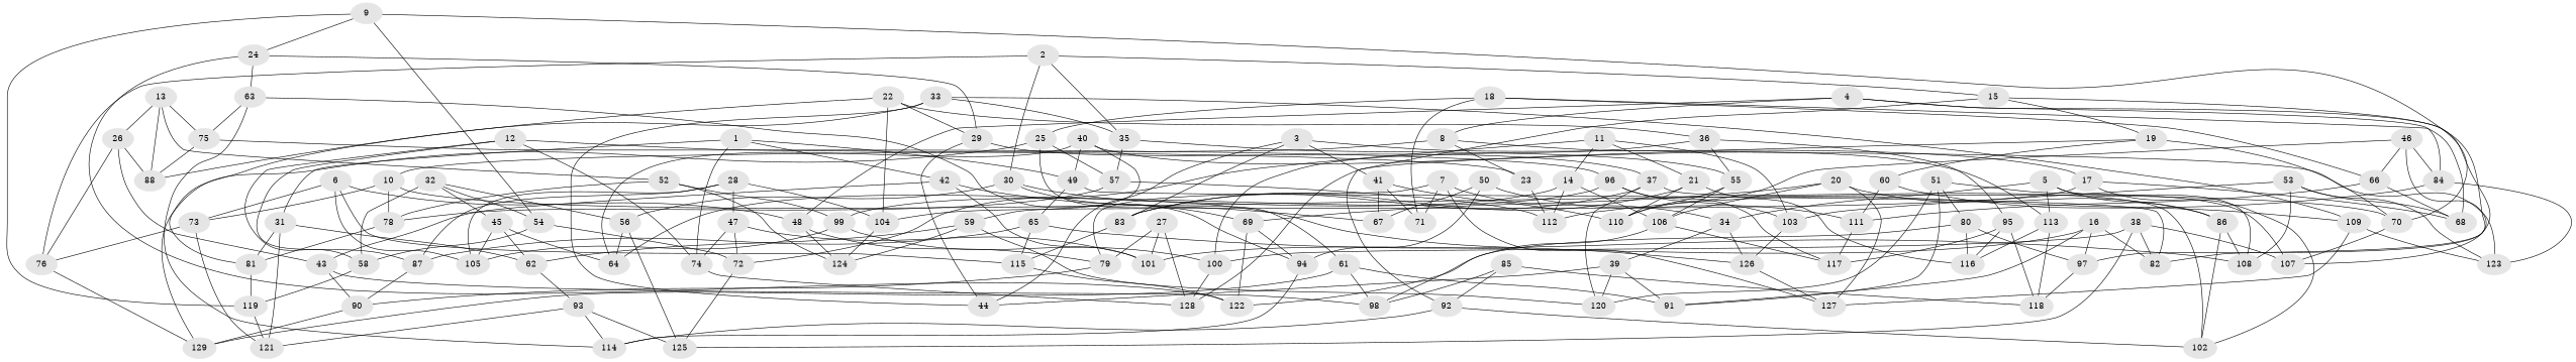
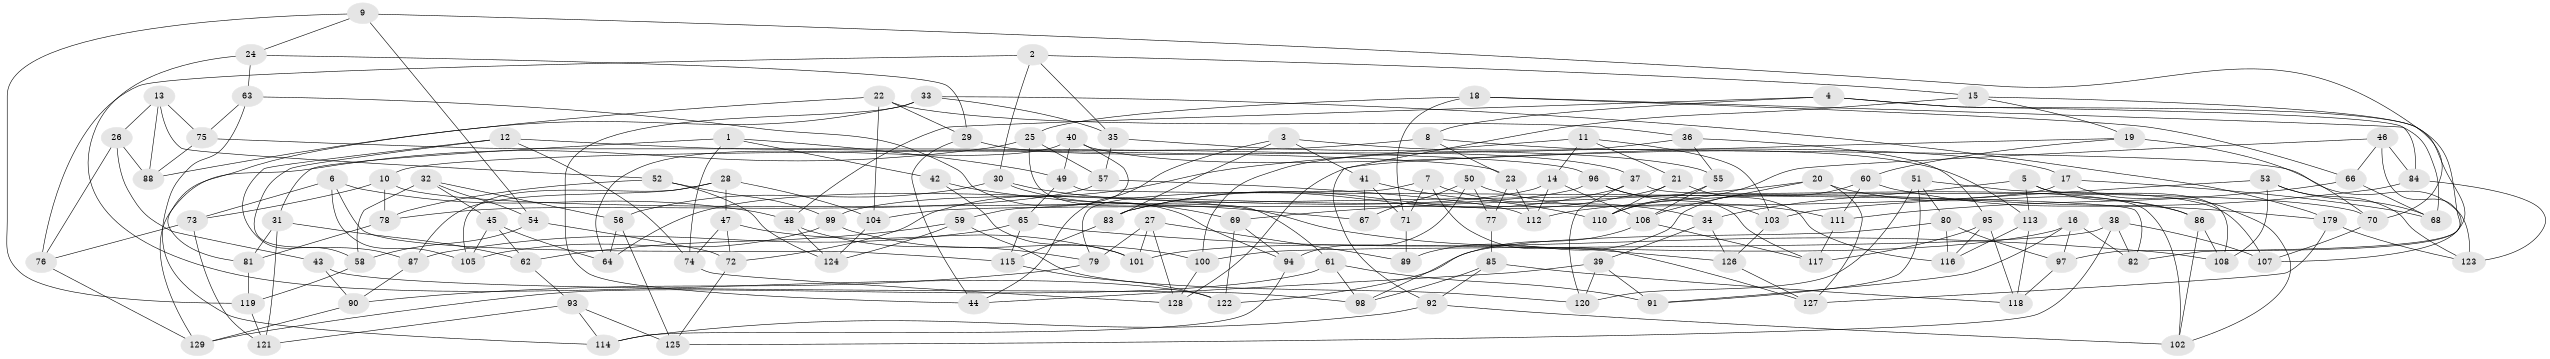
  graph {
    node [color=gray90 style=filled]
    1
    31
    42
    49
    74
    81
    62
    121
    101
    43
    67
    82
    65
    128
    2
    15
    30
    35
    76
    19
    92
    97
    69
    56
    126
    57
    55
    129
    3
    17
    41
    44
    83
    68
    102
    104
    71
    110
    115
    4
    8
    48
    84
    10
    23
    123
    79
    124
    112
    5
    34
    86
    108
    113
    39
    116
    118
    6
    73
    105
    122
    7
    127
+   89
    90
    70
    78
+   77
    9
    24
    54
    119
    29
    63
    72
    58
    107
    11
    14
    21
    103
    64
    106
    125
    12
    87
    13
    26
    52
    75
    88
    99
    96
    98
    117
    60
    114
    16
    91
    18
    25
    66
    61
    111
-   109
+   109 [label=179]
    20
    94
    22
    36
    37
    95
    100
    85
    27
    28
    47
    120
    93
    32
    45
    33
    38
    40
    59
    46
    50
    51
    80
    53
    1 -- 31
    1 -- 42
    1 -- 49
    1 -- 74
    31 -- 81
    31 -- 62
    31 -- 121
    42 -- 101
-   42 -- 43
    42 -- 67
    49 -- 82
    49 -- 65
    74 -- 128
    81 -- 119
    62 -- 93
    43 -- 90
    43 -- 98
    65 -- 115
    65 -- 108
    65 -- 87
    2 -- 15
    2 -- 30
    2 -- 35
    2 -- 76
    15 -- 19
    15 -- 92
    15 -- 97
    30 -- 69
    30 -- 56
    30 -- 126
    35 -- 57
    35 -- 55
    76 -- 129
    19 -- 128
    19 -- 70
    19 -- 60
    92 -- 102
    92 -- 114
    97 -- 118
    69 -- 122
    69 -- 94
    56 -- 64
    56 -- 125
    126 -- 127
    57 -- 112
    57 -- 78
    55 -- 110
    55 -- 106
    3 -- 17
    3 -- 41
    3 -- 44
    3 -- 83
    17 -- 68
    17 -- 102
    17 -- 104
    41 -- 67
    41 -- 71
    41 -- 110
    83 -- 115
    104 -- 124
+   71 -- 89
    115 -- 122
    4 -- 82
    4 -- 8
    4 -- 48
    4 -- 84
    8 -- 10
    8 -- 23
    8 -- 123
    48 -- 79
    48 -- 124
    84 -- 123
    84 -- 112
    10 -- 73
    10 -- 70
    10 -- 78
    23 -- 112
+   23 -- 77
    79 -- 90
    5 -- 34
    5 -- 86
    5 -- 108
    5 -- 113
    34 -- 126
    34 -- 39
    86 -- 102
    86 -- 108
    113 -- 116
    113 -- 118
    39 -- 44
    39 -- 91
    39 -- 120
    6 -- 115
    6 -- 48
    6 -- 73
    6 -- 105
    73 -- 121
    73 -- 76
    7 -- 71
    7 -- 79
    7 -- 34
    7 -- 127
    90 -- 129
    70 -- 107
    78 -- 81
+   77 -- 85
    9 -- 70
    9 -- 24
    9 -- 54
    9 -- 119
    24 -- 122
    24 -- 29
    24 -- 63
    54 -- 72
    54 -- 58
    119 -- 121
    29 -- 44
    29 -- 37
    63 -- 75
    63 -- 114
    63 -- 94
    72 -- 125
    58 -- 119
    11 -- 72
    11 -- 14
    11 -- 21
    11 -- 103
    14 -- 112
    14 -- 64
    14 -- 106
    21 -- 83
    21 -- 110
    21 -- 116
    103 -- 126
    106 -- 98
    106 -- 117
    12 -- 74
    12 -- 23
    12 -- 58
    12 -- 87
    87 -- 90
    13 -- 26
    13 -- 52
    13 -- 75
    13 -- 88
    26 -- 43
    26 -- 76
    26 -- 88
    52 -- 124
    52 -- 78
    52 -- 99
    75 -- 88
    75 -- 96
    99 -- 105
    99 -- 100
    96 -- 103
    96 -- 99
    96 -- 117
+   60 -- 89
    60 -- 111
    60 -- 109
    16 -- 101
    16 -- 82
    16 -- 97
    16 -- 91
    18 -- 68
    18 -- 71
    18 -- 25
    18 -- 66
    25 -- 57
    25 -- 129
    25 -- 61
    66 -- 68
    66 -- 111
    61 -- 129
    61 -- 98
    61 -- 91
    111 -- 117
    109 -- 123
    109 -- 127
    20 -- 69
    20 -- 86
    20 -- 127
    20 -- 106
    94 -- 114
    22 -- 81
    22 -- 104
    22 -- 29
    22 -- 36
    36 -- 55
    36 -- 95
    36 -- 100
    37 -- 83
    37 -- 102
    37 -- 120
    95 -- 116
    95 -- 118
    95 -- 117
    100 -- 128
    85 -- 92
    85 -- 118
    85 -- 98
    27 -- 101
    27 -- 128
    27 -- 79
+   27 -- 89
    28 -- 104
    28 -- 105
    28 -- 87
    28 -- 47
    47 -- 74
    47 -- 101
    47 -- 72
    93 -- 121
    93 -- 125
    93 -- 114
    32 -- 56
    32 -- 54
    32 -- 58
    32 -- 45
    45 -- 62
    45 -- 105
    45 -- 64
    33 -- 35
    33 -- 44
    33 -- 88
    33 -- 109
    38 -- 82
    38 -- 107
    38 -- 125
    38 -- 100
    40 -- 49
    40 -- 113
    40 -- 64
    40 -- 59
    59 -- 62
    59 -- 124
    59 -- 120
    46 -- 110
    46 -- 84
    46 -- 107
    46 -- 66
    50 -- 67
+   50 -- 77
    50 -- 111
    50 -- 94
    51 -- 107
    51 -- 91
    51 -- 120
    51 -- 80
    80 -- 97
    80 -- 116
    80 -- 122
    53 -- 68
    53 -- 123
    53 -- 108
    53 -- 103
  }
